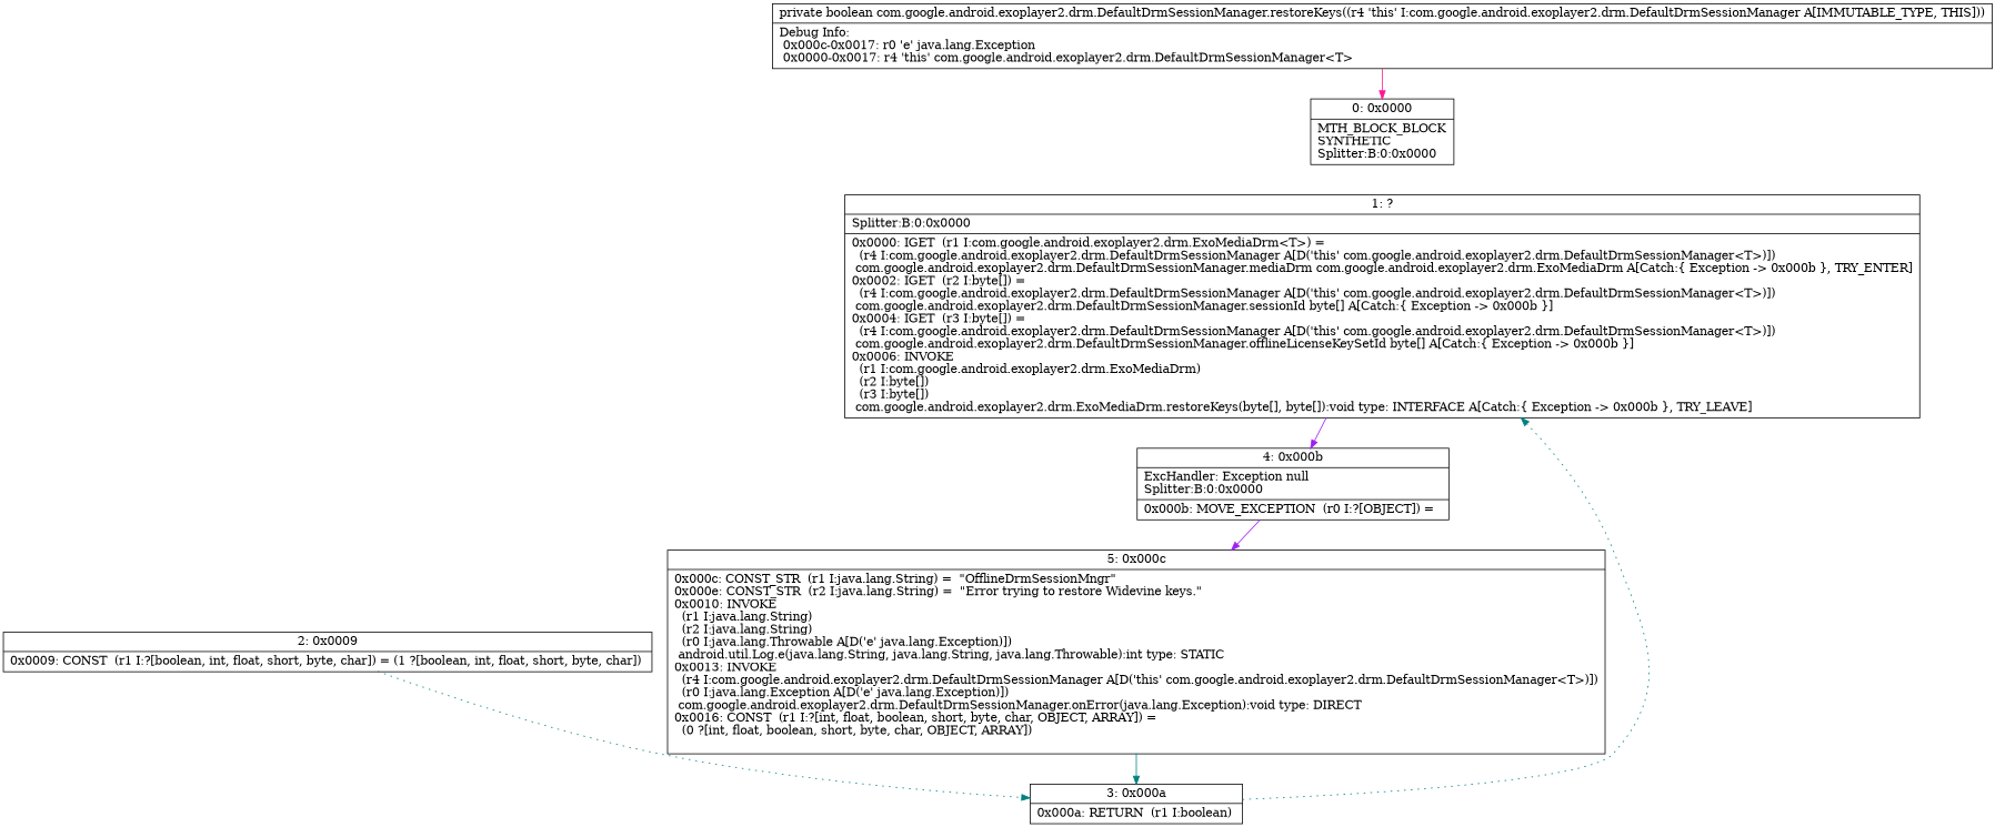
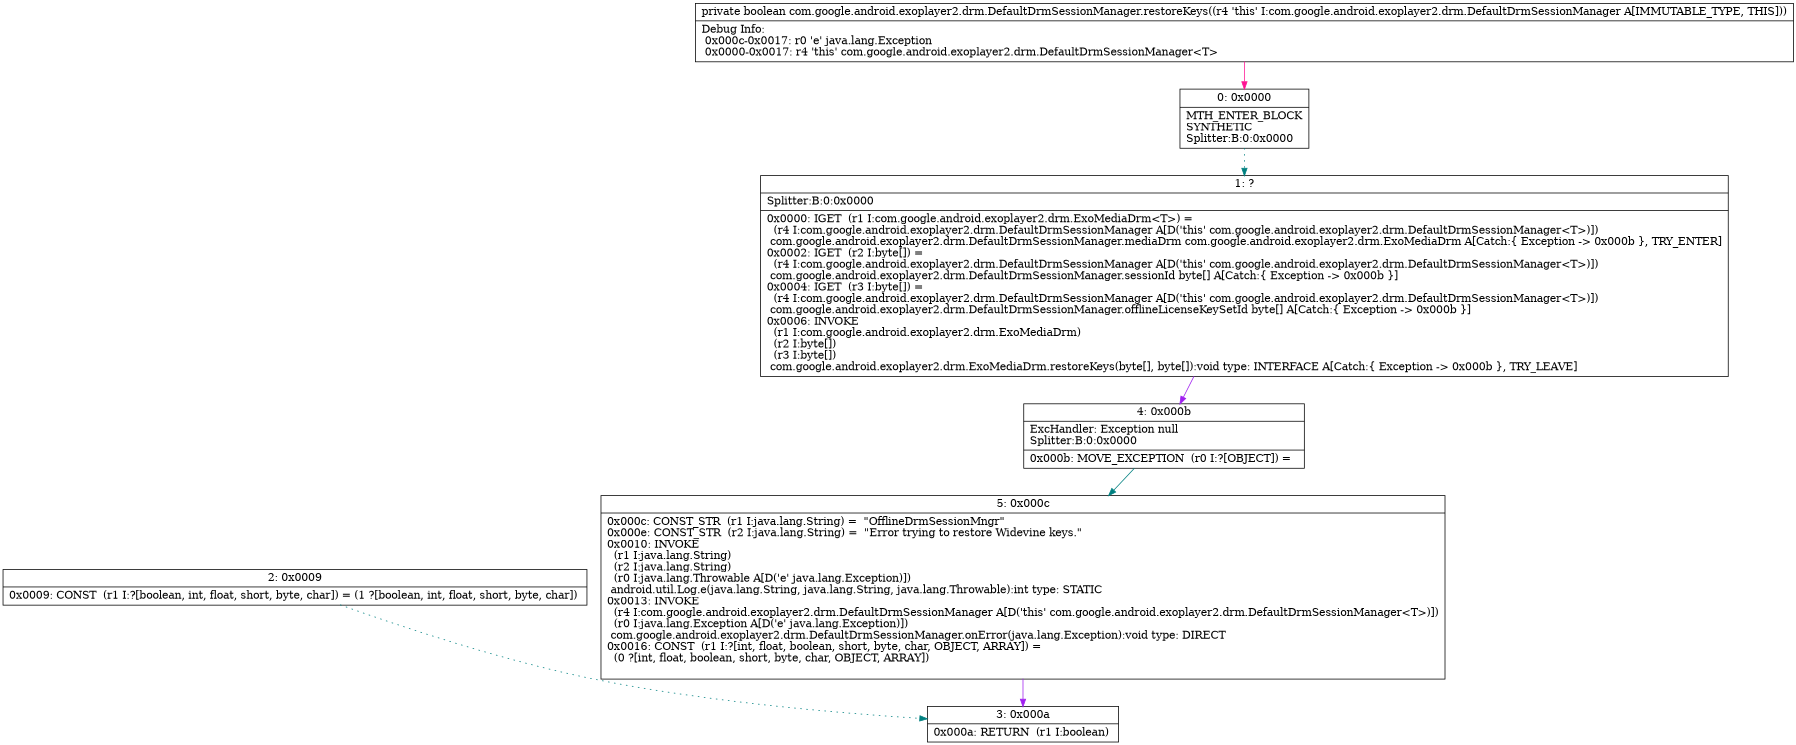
  digraph {
    node [shape=record]
    edge [color=teal style=solid]
-   n1 [label="{0\:\ 0x0000|MTH_BLOCK_BLOCK\lSYNTHETIC\lSplitter:B:0:0x0000\l}"]
+   n1 [label="{0\:\ 0x0000|MTH_ENTER_BLOCK\lSYNTHETIC\lSplitter:B:0:0x0000\l}"]
    n2 [label="{1\:\ ?|Splitter:B:0:0x0000\l|0x0000: IGET  (r1 I:com.google.android.exoplayer2.drm.ExoMediaDrm\<T\>) = \l  (r4 I:com.google.android.exoplayer2.drm.DefaultDrmSessionManager A[D('this' com.google.android.exoplayer2.drm.DefaultDrmSessionManager\<T\>)])\l com.google.android.exoplayer2.drm.DefaultDrmSessionManager.mediaDrm com.google.android.exoplayer2.drm.ExoMediaDrm A[Catch:\{ Exception \-\> 0x000b \}, TRY_ENTER]\l0x0002: IGET  (r2 I:byte[]) = \l  (r4 I:com.google.android.exoplayer2.drm.DefaultDrmSessionManager A[D('this' com.google.android.exoplayer2.drm.DefaultDrmSessionManager\<T\>)])\l com.google.android.exoplayer2.drm.DefaultDrmSessionManager.sessionId byte[] A[Catch:\{ Exception \-\> 0x000b \}]\l0x0004: IGET  (r3 I:byte[]) = \l  (r4 I:com.google.android.exoplayer2.drm.DefaultDrmSessionManager A[D('this' com.google.android.exoplayer2.drm.DefaultDrmSessionManager\<T\>)])\l com.google.android.exoplayer2.drm.DefaultDrmSessionManager.offlineLicenseKeySetId byte[] A[Catch:\{ Exception \-\> 0x000b \}]\l0x0006: INVOKE  \l  (r1 I:com.google.android.exoplayer2.drm.ExoMediaDrm)\l  (r2 I:byte[])\l  (r3 I:byte[])\l com.google.android.exoplayer2.drm.ExoMediaDrm.restoreKeys(byte[], byte[]):void type: INTERFACE A[Catch:\{ Exception \-\> 0x000b \}, TRY_LEAVE]\l}"]
    n3 [label="{4\:\ 0x000b|ExcHandler: Exception null\lSplitter:B:0:0x0000\l|0x000b: MOVE_EXCEPTION  (r0 I:?[OBJECT]) =  \l}"]
    n4 [label="{5\:\ 0x000c|0x000c: CONST_STR  (r1 I:java.lang.String) =  \"OfflineDrmSessionMngr\" \l0x000e: CONST_STR  (r2 I:java.lang.String) =  \"Error trying to restore Widevine keys.\" \l0x0010: INVOKE  \l  (r1 I:java.lang.String)\l  (r2 I:java.lang.String)\l  (r0 I:java.lang.Throwable A[D('e' java.lang.Exception)])\l android.util.Log.e(java.lang.String, java.lang.String, java.lang.Throwable):int type: STATIC \l0x0013: INVOKE  \l  (r4 I:com.google.android.exoplayer2.drm.DefaultDrmSessionManager A[D('this' com.google.android.exoplayer2.drm.DefaultDrmSessionManager\<T\>)])\l  (r0 I:java.lang.Exception A[D('e' java.lang.Exception)])\l com.google.android.exoplayer2.drm.DefaultDrmSessionManager.onError(java.lang.Exception):void type: DIRECT \l0x0016: CONST  (r1 I:?[int, float, boolean, short, byte, char, OBJECT, ARRAY]) = \l  (0 ?[int, float, boolean, short, byte, char, OBJECT, ARRAY])\l \l}"]
    n5 [label="{2\:\ 0x0009|0x0009: CONST  (r1 I:?[boolean, int, float, short, byte, char]) = (1 ?[boolean, int, float, short, byte, char]) \l}"]
    n6 [label="{3\:\ 0x000a|0x000a: RETURN  (r1 I:boolean) \l}"]
    n7 [label="{private boolean com.google.android.exoplayer2.drm.DefaultDrmSessionManager.restoreKeys((r4 'this' I:com.google.android.exoplayer2.drm.DefaultDrmSessionManager A[IMMUTABLE_TYPE, THIS]))  | Debug Info:\l  0x000c\-0x0017: r0 'e' java.lang.Exception\l  0x0000\-0x0017: r4 'this' com.google.android.exoplayer2.drm.DefaultDrmSessionManager\<T\>\l}"]
-   n6 -> n2 [style=dotted]
+   n1 -> n2 [style=dotted]
    n2 -> n3 [color=purple]
-   n3 -> n4 [color=purple]
-   n4 -> n6
+   n3 -> n4
+   n4 -> n6 [color=purple]
    n5 -> n6 [style=dotted]
    n7 -> n1 [color=deeppink]
  }
